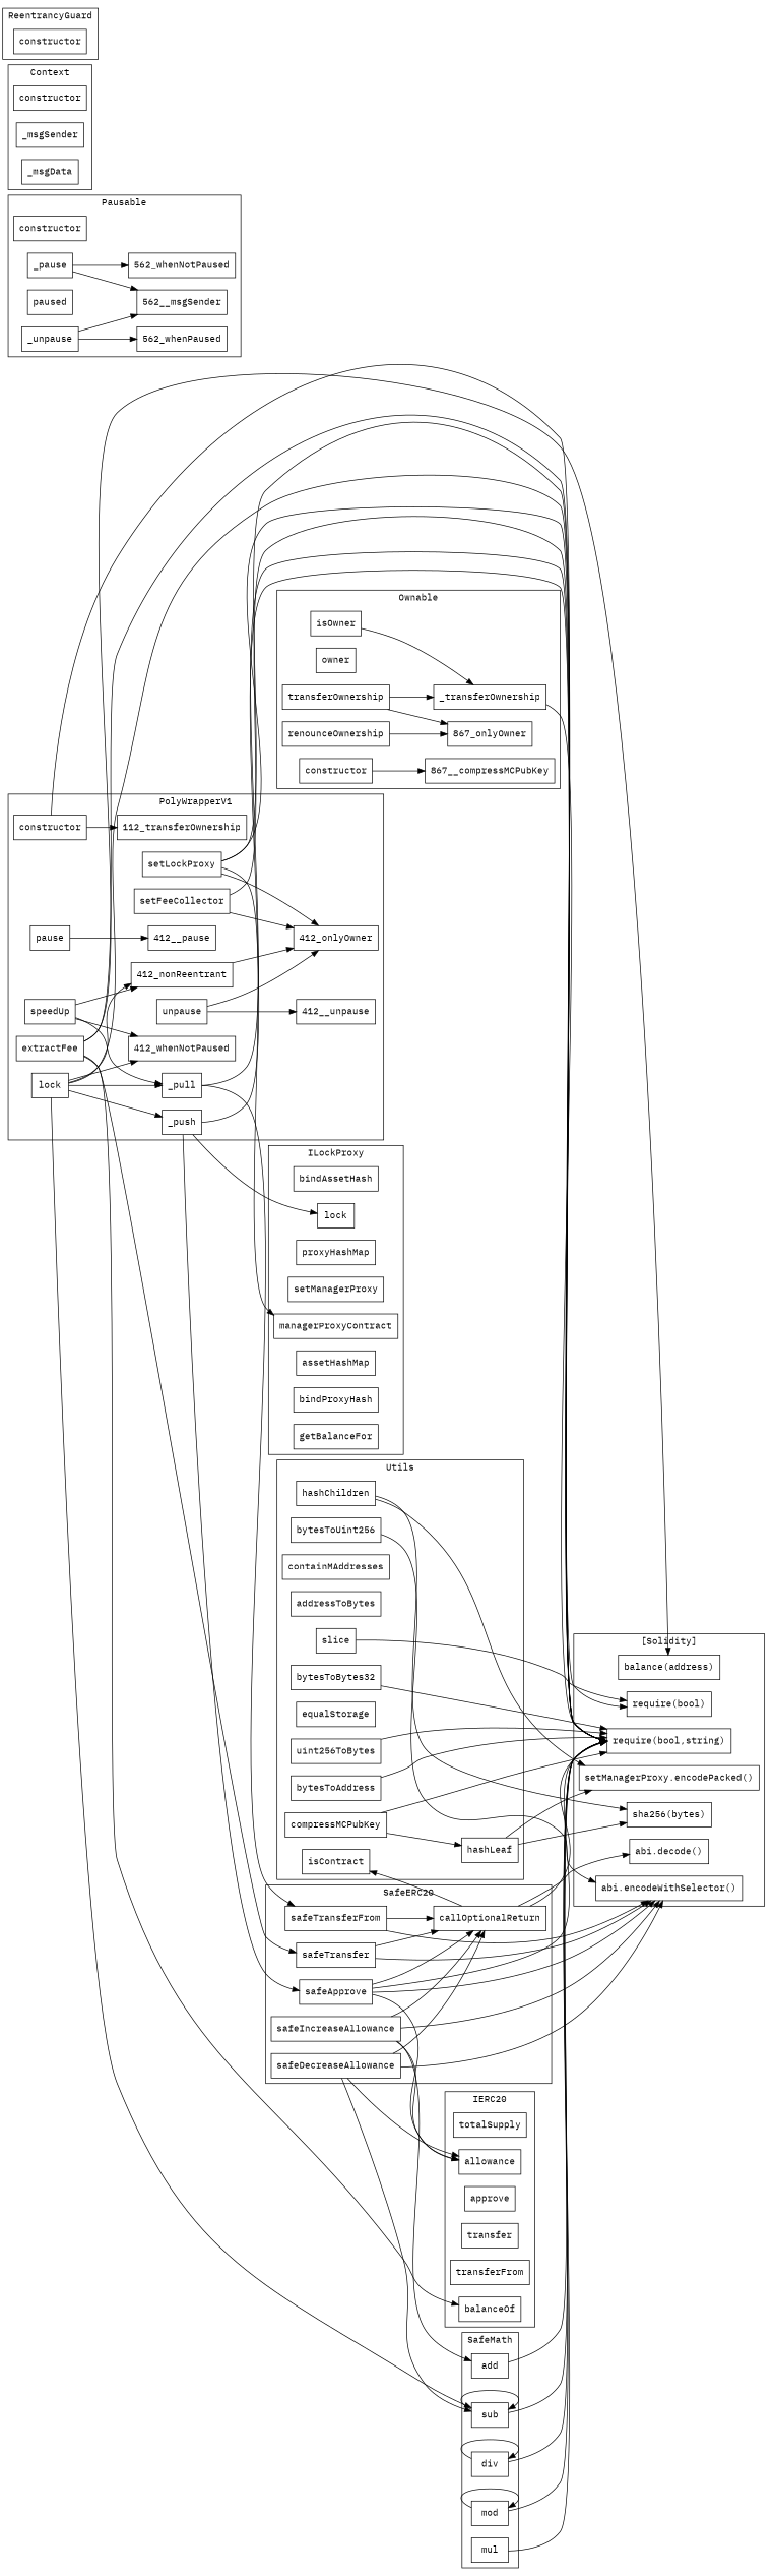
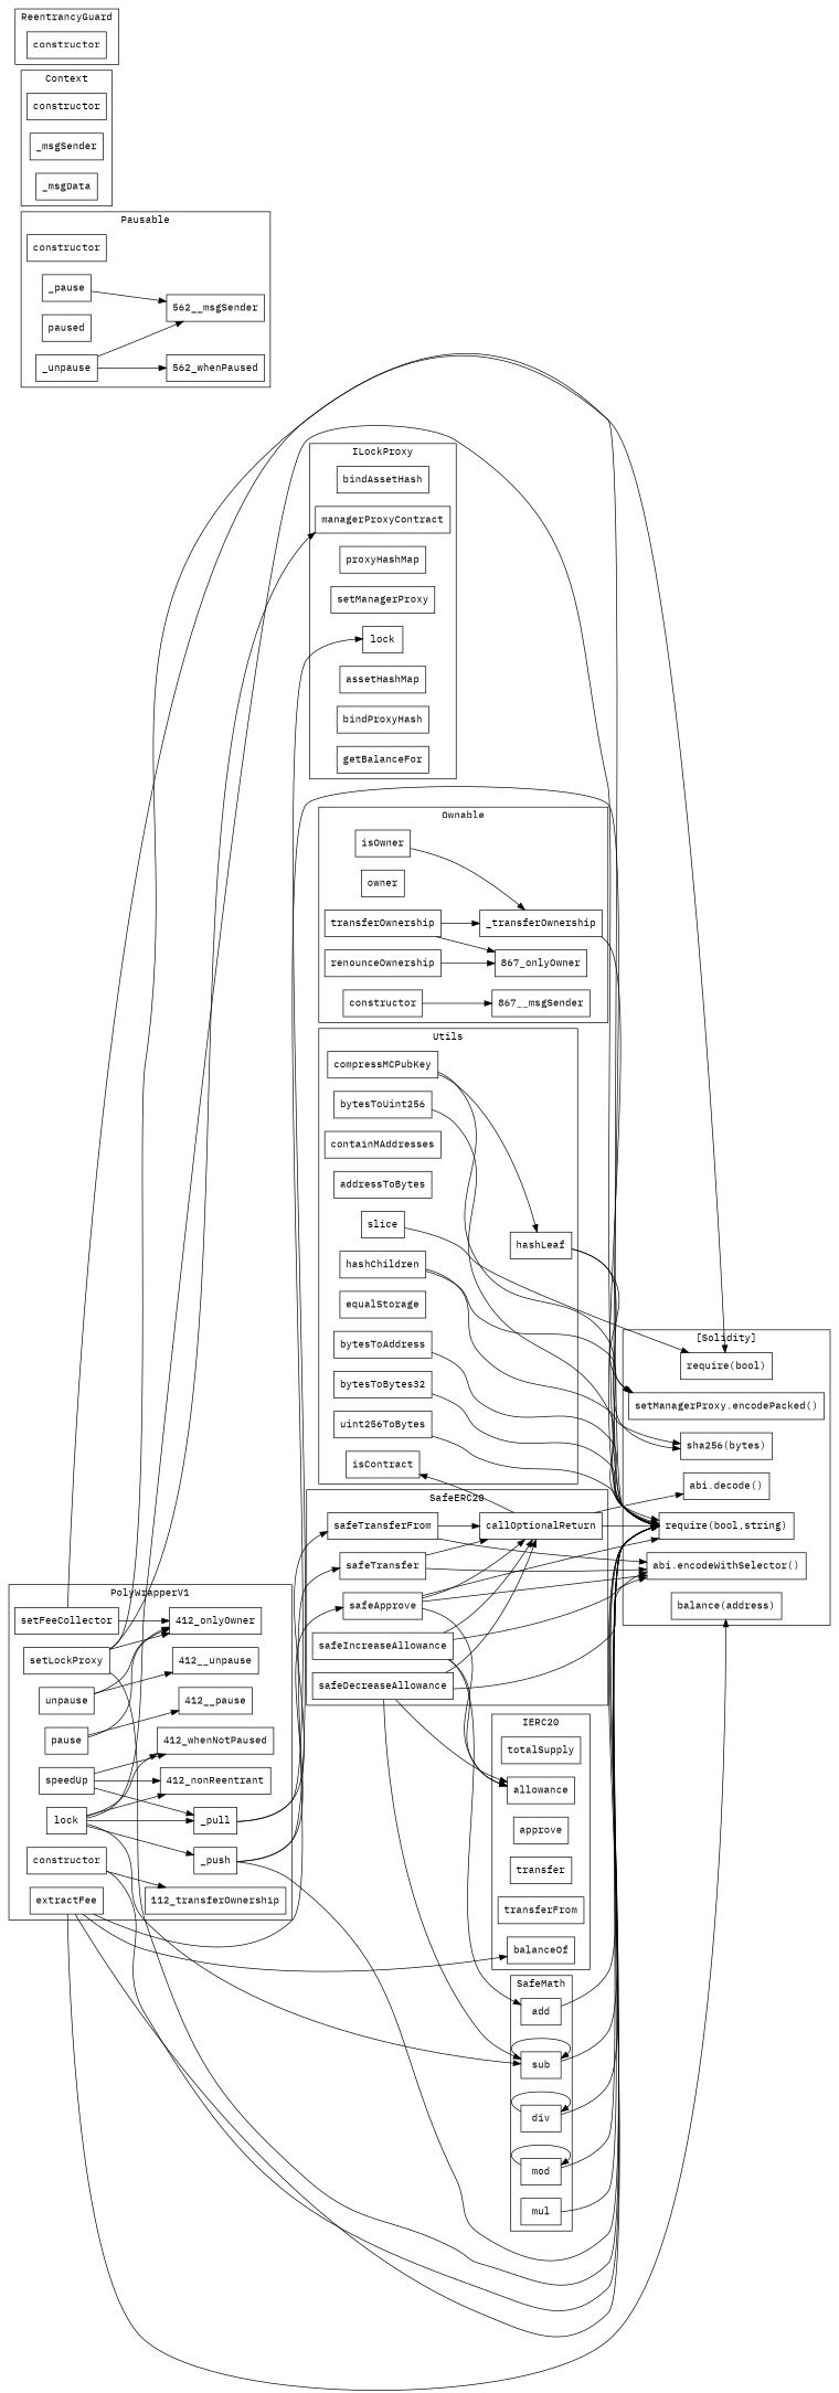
  strict digraph {
    fontname="IBM Plex Mono"
    rankdir=LR
    node [fontname="IBM Plex Mono" shape=box]
    edge [fontname="IBM Plex Mono"]
    n1 [label=bindAssetHash]
    n2 [label=lock]
    n3 [label=proxyHashMap]
    n4 [label=setManagerProxy]
    n5 [label=managerProxyContract]
    n6 [label=assetHashMap]
    n7 [label=bindProxyHash]
    n8 [label=getBalanceFor]
    n9 [label=safeTransfer]
    n10 [label=callOptionalReturn]
    n11 [label=safeDecreaseAllowance]
    n12 [label=safeIncreaseAllowance]
    n13 [label=safeTransferFrom]
    n14 [label=safeApprove]
    n15 [label=isOwner]
-   "867__msgSender" [label="867__compressMCPubKey"]
+   "867__msgSender"
    n17 [label=owner]
    n18 [label=renounceOwnership]
    "867_onlyOwner"
    n20 [label=_transferOwnership]
    n21 [label=transferOwnership]
    n22 [label=constructor]
    n23 [label=totalSupply]
    n24 [label=balanceOf]
    n25 [label=approve]
    n26 [label=transfer]
    n27 [label=transferFrom]
    n28 [label=allowance]
    n29 [label=mod]
    n30 [label=mul]
    n31 [label=sub]
    n32 [label=add]
    n33 [label=div]
    n34 [label=constructor]
    n35 [label=_pause]
-   "562_whenNotPaused"
    "562__msgSender"
    n38 [label=paused]
    n39 [label=_unpause]
    "562_whenPaused"
    n41 [label=bytesToUint256]
    n42 [label=hashChildren]
    n43 [label=containMAddresses]
    n44 [label=addressToBytes]
    n45 [label=compressMCPubKey]
    n46 [label=slice]
    n47 [label=equalStorage]
    n48 [label=bytesToBytes32]
    n49 [label=uint256ToBytes]
    n50 [label=isContract]
    n51 [label=hashLeaf]
    n52 [label=bytesToAddress]
    n53 [label=constructor]
    n54 [label=_msgSender]
    n55 [label=_msgData]
    n56 [label=constructor]
    n57 [label="112_transferOwnership"]
    n58 [label=_pull]
    n59 [label=unpause]
    "412_onlyOwner"
    "412__unpause"
    n62 [label=_push]
    n63 [label=extractFee]
    n64 [label=speedUp]
    "412_nonReentrant"
    "412_whenNotPaused"
    n67 [label=setLockProxy]
    n68 [label=setFeeCollector]
    n69 [label=pause]
    "412__pause"
    n71 [label=lock]
    n72 [label=constructor]
    "abi.encodeWithSelector()"
    "require(bool,string)"
    "abi.decode()"
    n76 [label="setManagerProxy.encodePacked()"]
    "sha256(bytes)"
    "require(bool)"
    "balance(address)"
    subgraph cluster_1 {
      label=ILockProxy
      n1
      n2
      n3
      n4
      n5
      n6
      n7
      n8
    }
    subgraph cluster_2 {
      label=SafeERC20
      n9
      n10
      n11
      n12
      n13
      n14
    }
    subgraph cluster_3 {
      label=Ownable
      n15
      "867__msgSender"
      n17
      n18
      "867_onlyOwner"
      n20
      n21
      n22
    }
    subgraph cluster_4 {
      label=IERC20
      n23
      n24
      n25
      n26
      n27
      n28
    }
    subgraph cluster_5 {
      label=SafeMath
      n29
      n30
      n31
      n32
      n33
    }
    subgraph cluster_6 {
      label=Pausable
      n34
      n35
-     "562_whenNotPaused"
      "562__msgSender"
      n38
      n39
      "562_whenPaused"
    }
    subgraph cluster_7 {
      label=Utils
      n41
      n42
      n43
      n44
      n45
      n46
      n47
      n48
      n49
      n50
      n51
      n52
    }
    subgraph cluster_8 {
      label=Context
      n53
      n54
      n55
    }
    subgraph cluster_9 {
      label=PolyWrapperV1
      n56
      n57
      n58
      n59
      "412_onlyOwner"
      "412__unpause"
      n62
      n63
      n64
      "412_nonReentrant"
      "412_whenNotPaused"
      n67
      n68
      n69
      "412__pause"
      n71
    }
    subgraph cluster_10 {
      label=ReentrancyGuard
      n72
    }
    subgraph cluster_11 {
      label="[Solidity]"
      "abi.encodeWithSelector()"
      "require(bool,string)"
      "abi.decode()"
      n76
      "sha256(bytes)"
      "require(bool)"
      "balance(address)"
    }
    n9 -> n10
    n9 -> "abi.encodeWithSelector()"
    n10 -> n50
    n10 -> "require(bool,string)"
    n10 -> "abi.decode()"
    n11 -> n10
    n11 -> n28
    n11 -> n31
    n11 -> "abi.encodeWithSelector()"
    n12 -> n10
    n12 -> n28
    n12 -> n32
    n12 -> "abi.encodeWithSelector()"
    n13 -> n10
    n13 -> "abi.encodeWithSelector()"
    n14 -> n10
    n14 -> n28
    n14 -> "abi.encodeWithSelector()"
    n14 -> "require(bool,string)"
    n15 -> n20
    n18 -> "867_onlyOwner"
    n20 -> "require(bool,string)"
    n21 -> "867_onlyOwner"
    n21 -> n20
    n22 -> "867__msgSender"
    n29 -> n29
    n29 -> "require(bool,string)"
    n30 -> "require(bool,string)"
    n31 -> n31
    n31 -> "require(bool,string)"
    n32 -> "require(bool,string)"
    n33 -> n33
    n33 -> "require(bool,string)"
-   n35 -> "562_whenNotPaused"
    n35 -> "562__msgSender"
    n39 -> "562__msgSender"
    n39 -> "562_whenPaused"
-   n41 -> "abi.encodeWithSelector()"
+   n41 -> "require(bool,string)"
    n42 -> n76
    n42 -> "sha256(bytes)"
    n45 -> n51
    n45 -> "require(bool,string)"
    n46 -> "require(bool)"
    n48 -> "require(bool,string)"
    n49 -> "require(bool,string)"
    n51 -> n76
    n51 -> "sha256(bytes)"
    n52 -> "require(bool,string)"
    n56 -> n57
    n56 -> "require(bool,string)"
    n58 -> n13
    n58 -> "require(bool,string)"
    n59 -> "412_onlyOwner"
    n59 -> "412__unpause"
    n62 -> n2
    n62 -> n14
    n62 -> "require(bool,string)"
    n63 -> n9
    n63 -> n24
    n63 -> "require(bool,string)"
    n63 -> "balance(address)"
    n64 -> n58
    n64 -> "412_nonReentrant"
    n64 -> "412_whenNotPaused"
    n67 -> n5
    n67 -> "412_onlyOwner"
    n67 -> "require(bool,string)"
    n67 -> "require(bool)"
    n68 -> "412_onlyOwner"
    n68 -> "require(bool,string)"
-   "412_nonReentrant" -> "412_onlyOwner"
+   n69 -> "412_onlyOwner"
    n69 -> "412__pause"
    n71 -> n31
    n71 -> n58
    n71 -> n62
    n71 -> "412_nonReentrant"
    n71 -> "412_whenNotPaused"
    n71 -> "require(bool,string)"
  }
